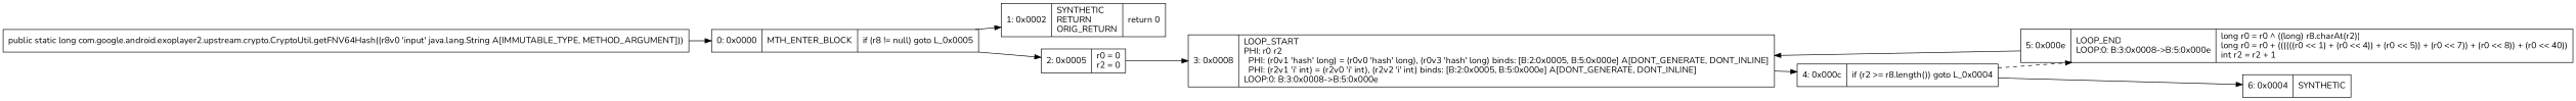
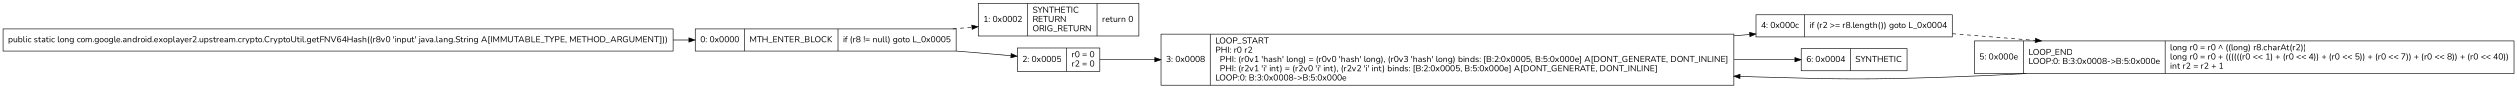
  digraph {
    fontname=Nunito
    rankdir=LR
    node [fontname=Nunito shape=record]
    edge [fontname=Nunito]
    n1 [label="{0\:\ 0x0000|MTH_ENTER_BLOCK\l|if (r8 != null) goto L_0x0005\l}"]
    n2 [label="{1\:\ 0x0002|SYNTHETIC\lRETURN\lORIG_RETURN\l|return 0\l}"]
    n3 [label="{2\:\ 0x0005|r0 = 0\lr2 = 0\l}"]
    n4 [label="{3\:\ 0x0008|LOOP_START\lPHI: r0 r2 \l  PHI: (r0v1 'hash' long) = (r0v0 'hash' long), (r0v3 'hash' long) binds: [B:2:0x0005, B:5:0x000e] A[DONT_GENERATE, DONT_INLINE]\l  PHI: (r2v1 'i' int) = (r2v0 'i' int), (r2v2 'i' int) binds: [B:2:0x0005, B:5:0x000e] A[DONT_GENERATE, DONT_INLINE]\lLOOP:0: B:3:0x0008\-\>B:5:0x000e\l}"]
    n5 [label="{4\:\ 0x000c|if (r2 \>= r8.length()) goto L_0x0004\l}"]
    n6 [label="{5\:\ 0x000e|LOOP_END\lLOOP:0: B:3:0x0008\-\>B:5:0x000e\l|long r0 = r0 ^ ((long) r8.charAt(r2))\llong r0 = r0 + ((((((r0 \<\< 1) + (r0 \<\< 4)) + (r0 \<\< 5)) + (r0 \<\< 7)) + (r0 \<\< 8)) + (r0 \<\< 40))\lint r2 = r2 + 1\l}"]
    n7 [label="{6\:\ 0x0004|SYNTHETIC\l}"]
    n8 [label="{public static long com.google.android.exoplayer2.upstream.crypto.CryptoUtil.getFNV64Hash((r8v0 'input' java.lang.String A[IMMUTABLE_TYPE, METHOD_ARGUMENT])) }"]
-   n1 -> n2 [style=solid]
+   n1 -> n2 [style=dashed]
    n1 -> n3
    n3 -> n4
    n4 -> n5
    n5 -> n6 [style=dashed]
-   n5 -> n7
+   n4 -> n7
    n6 -> n4
    n8 -> n1
  }
